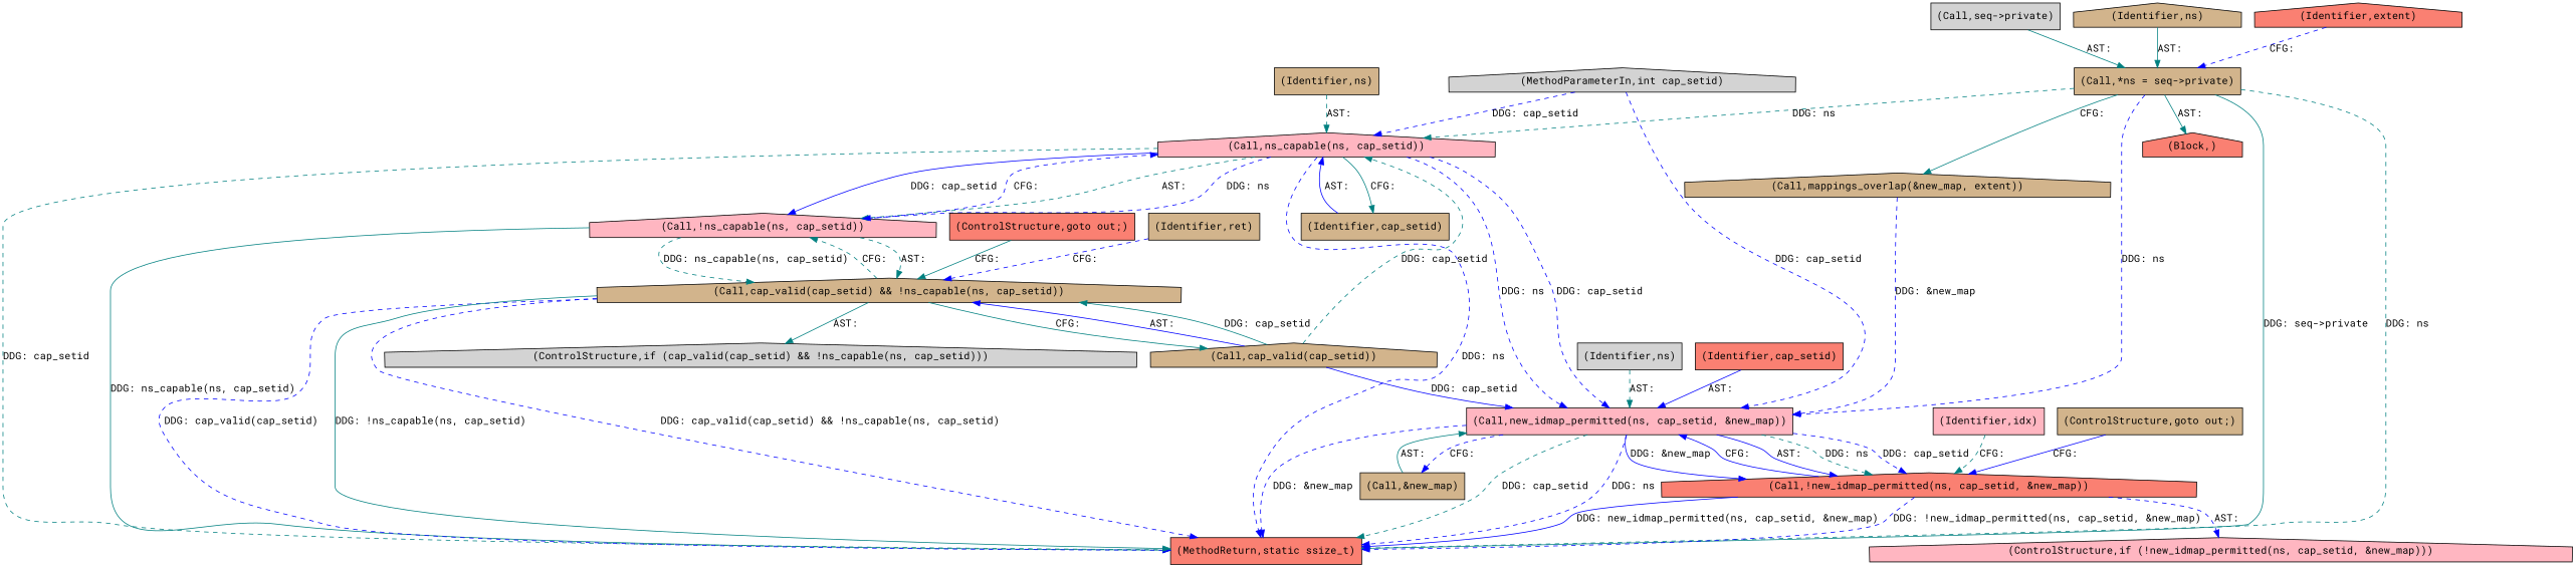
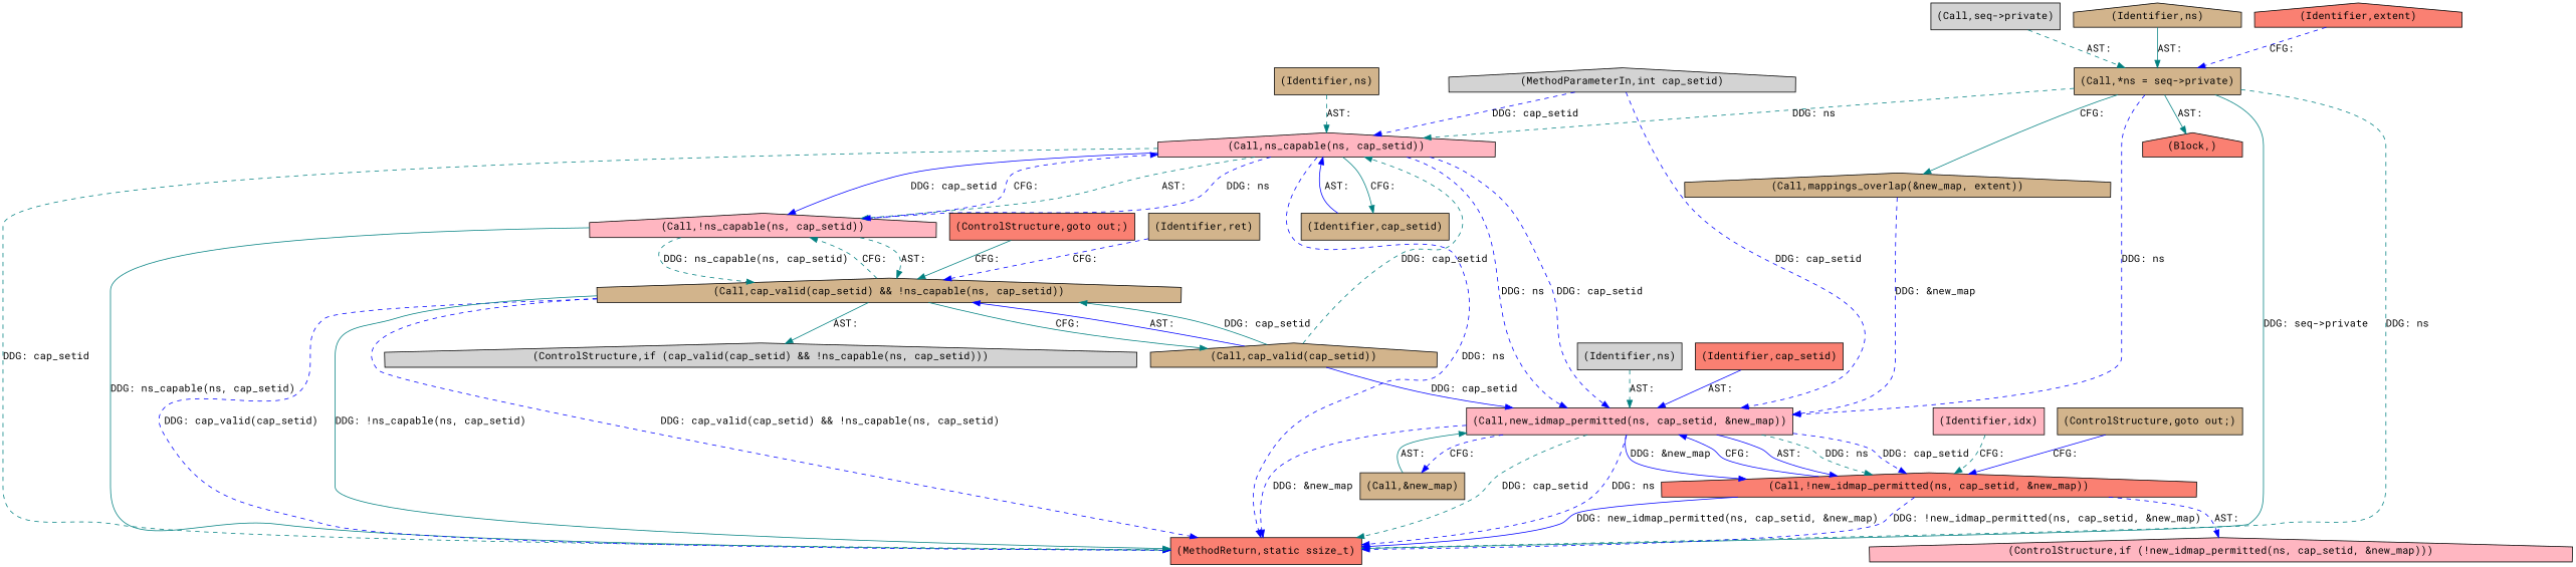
  digraph {
    fontname="Roboto Mono"
    node [fillcolor=tan fontname="Roboto Mono" shape=box style=filled]
    edge [color=blue fontname="Roboto Mono" style=dashed]
    n1 [label="(Call,*ns = seq->private)"]
    n2 [fillcolor=lightpink label="(Call,ns_capable(ns, cap_setid))" shape=house]
    n3 [fillcolor=lightpink label="(Call,new_idmap_permitted(ns, cap_setid, &new_map))"]
    n4 [fillcolor=salmon label="(Block,)" shape=house]
    n5 [fillcolor=salmon label="(MethodReturn,static ssize_t)"]
    n6 [label="(Call,mappings_overlap(&new_map, extent))" shape=house]
    n7 [fillcolor=lightpink label="(Call,!ns_capable(ns, cap_setid))" shape=house]
    n8 [label="(Identifier,cap_setid)"]
    n9 [fillcolor=salmon label="(Call,!new_idmap_permitted(ns, cap_setid, &new_map))" shape=house]
    n10 [label="(Call,&new_map)"]
    n11 [fillcolor=lightgrey label="(Call,seq->private)"]
    n12 [label="(Call,cap_valid(cap_setid) && !ns_capable(ns, cap_setid))" shape=house]
    n13 [label="(Call,cap_valid(cap_setid))" shape=house]
    n14 [fillcolor=lightgrey label="(ControlStructure,if (cap_valid(cap_setid) && !ns_capable(ns, cap_setid)))" shape=house]
    n15 [fillcolor=lightpink label="(ControlStructure,if (!new_idmap_permitted(ns, cap_setid, &new_map)))" shape=house]
    n16 [fillcolor=lightpink label="(Identifier,idx)"]
    n17 [fillcolor=salmon label="(ControlStructure,goto out;)"]
    n18 [fillcolor=lightgrey label="(Identifier,ns)"]
    n19 [label="(Identifier,ns)" shape=house]
    n20 [fillcolor=lightgrey label="(MethodParameterIn,int cap_setid)" shape=house]
    n21 [fillcolor=salmon label="(Identifier,cap_setid)"]
    n22 [label="(Identifier,ret)"]
    n23 [label="(Identifier,ns)"]
    n24 [fillcolor=salmon label="(Identifier,extent)" shape=house]
    n25 [label="(ControlStructure,goto out;)"]
    n1 -> n2 [color=teal label="DDG: ns"]
    n1 -> n3 [label="DDG: ns"]
    n1 -> n4 [color=teal label="AST: " style=solid]
    n1 -> n5 [color=teal label="DDG: ns"]
    n1 -> n5 [color=teal label="DDG: seq->private" style=solid]
    n1 -> n6 [color=teal label="CFG: " style=solid]
    n2 -> n3 [label="DDG: ns"]
    n2 -> n3 [label="DDG: cap_setid"]
    n2 -> n5 [color=teal label="DDG: cap_setid"]
    n2 -> n5 [label="DDG: ns"]
    n2 -> n7 [color=teal label="AST: "]
    n2 -> n7 [label="DDG: ns"]
    n2 -> n7 [label="DDG: cap_setid" style=solid]
    n2 -> n8 [color=teal label="CFG: " style=solid]
    n3 -> n5 [label="DDG: &new_map"]
    n3 -> n5 [color=teal label="DDG: cap_setid"]
    n3 -> n5 [label="DDG: ns"]
    n3 -> n9 [label="AST: " style=solid]
    n3 -> n9 [color=teal label="DDG: ns"]
    n3 -> n9 [label="DDG: cap_setid"]
    n3 -> n9 [label="DDG: &new_map" style=solid]
    n3 -> n10 [label="CFG: "]
    n6 -> n3 [label="DDG: &new_map"]
    n7 -> n2 [label="CFG: "]
    n7 -> n5 [color=teal label="DDG: ns_capable(ns, cap_setid)" style=solid]
    n7 -> n12 [color=teal label="AST: "]
    n7 -> n12 [color=teal label="DDG: ns_capable(ns, cap_setid)"]
    n8 -> n2 [label="AST: " style=solid]
    n9 -> n3 [label="CFG: " style=solid]
    n9 -> n5 [label="DDG: new_idmap_permitted(ns, cap_setid, &new_map)" style=solid]
    n9 -> n5 [label="DDG: !new_idmap_permitted(ns, cap_setid, &new_map)"]
    n9 -> n15 [label="AST: "]
    n10 -> n3 [color=teal label="AST: " style=solid]
-   n11 -> n1 [color=teal label="AST: " style=solid]
+   n11 -> n1 [color=teal label="AST: "]
    n12 -> n5 [label="DDG: cap_valid(cap_setid) && !ns_capable(ns, cap_setid)"]
    n12 -> n5 [label="DDG: cap_valid(cap_setid)"]
    n12 -> n5 [color=teal label="DDG: !ns_capable(ns, cap_setid)" style=solid]
    n12 -> n7 [color=teal label="CFG: "]
    n12 -> n13 [color=teal label="CFG: " style=solid]
    n12 -> n14 [color=teal label="AST: " style=solid]
    n13 -> n2 [color=teal label="DDG: cap_setid"]
    n13 -> n3 [label="DDG: cap_setid" style=solid]
    n13 -> n12 [label="AST: " style=solid]
    n13 -> n12 [color=teal label="DDG: cap_setid" style=solid]
    n16 -> n9 [color=teal label="CFG: "]
    n17 -> n12 [color=teal label="CFG: " style=solid]
    n18 -> n3 [color=teal label="AST: "]
    n19 -> n1 [color=teal label="AST: " style=solid]
    n20 -> n2 [label="DDG: cap_setid"]
    n20 -> n3 [label="DDG: cap_setid"]
    n21 -> n3 [label="AST: " style=solid]
    n22 -> n12 [label="CFG: "]
    n23 -> n2 [color=teal label="AST: "]
    n24 -> n1 [label="CFG: "]
    n25 -> n9 [label="CFG: " style=solid]
  }
